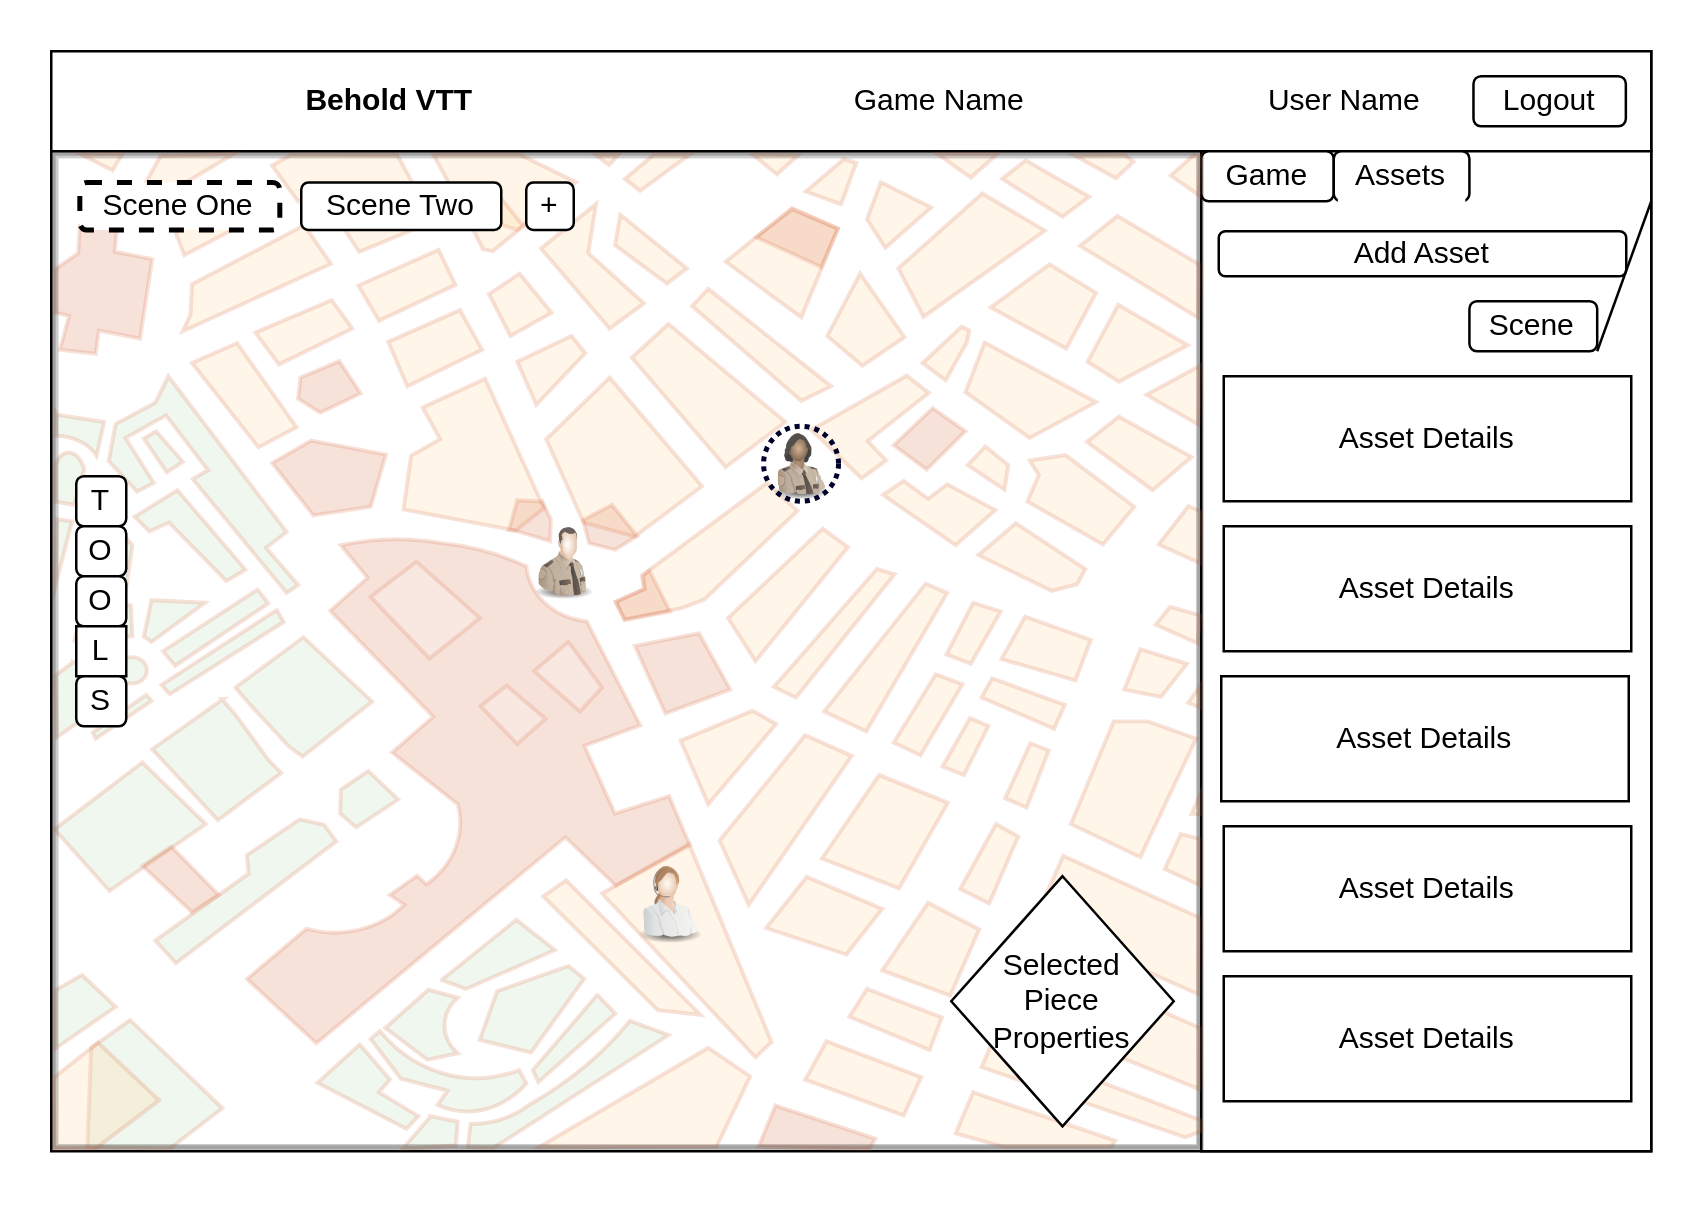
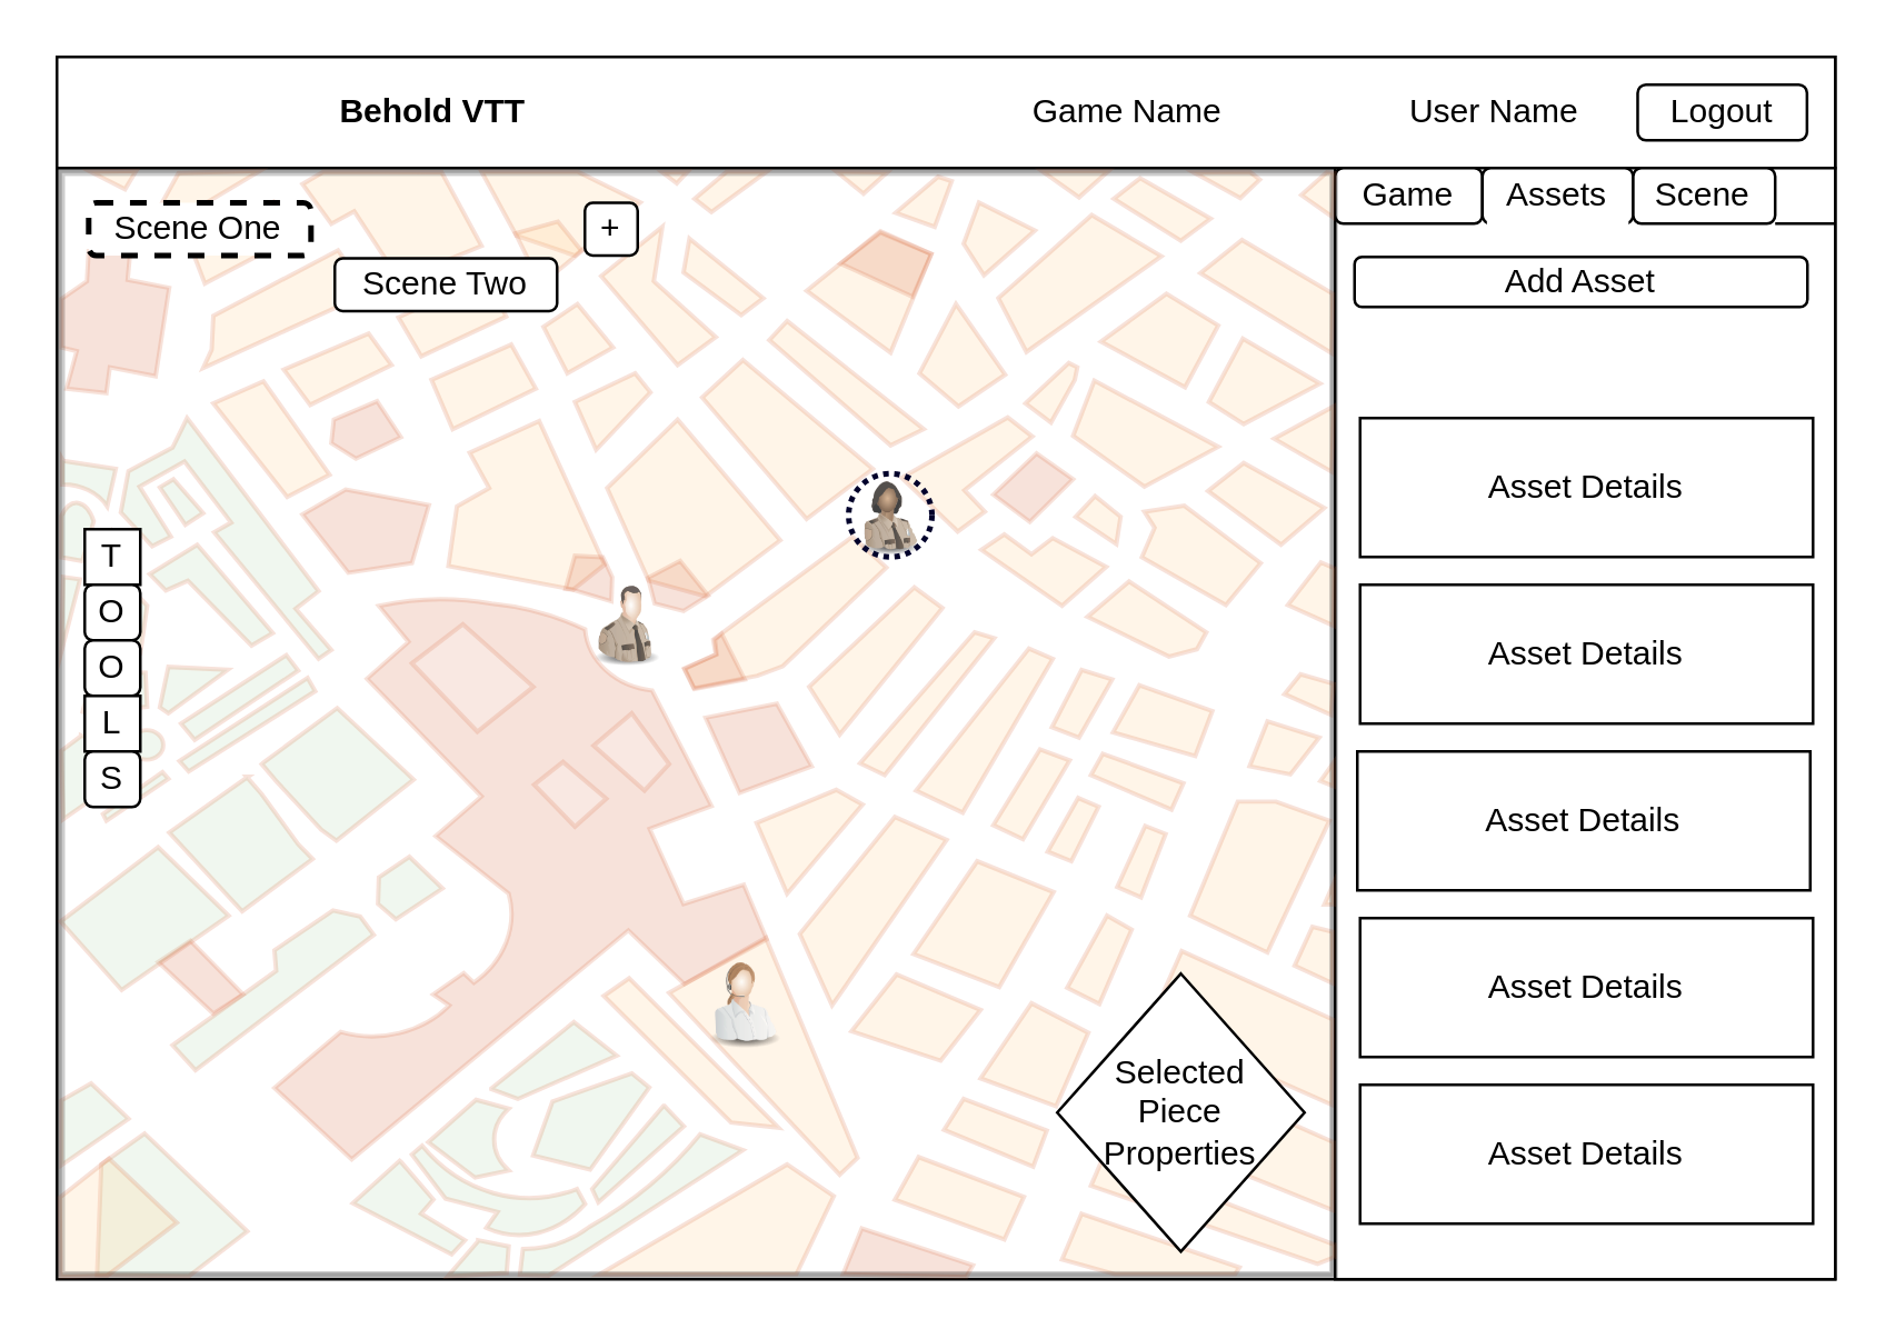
  <mxCell id="0" />
  <mxCell id="1" parent="0" />
  <mxCell id="2" value="" style="group;opacity=50;strokeWidth=1;" parent="1" vertex="1" connectable="0"><mxGeometry x="20" y="20" width="640" height="440" as="geometry" /></mxCell>
  <mxCell id="3" value="" style="rounded=0;whiteSpace=wrap;html=1;" parent="2" vertex="1"><mxGeometry width="640" height="440" as="geometry" /></mxCell>
  <mxCell id="4" value="" style="rounded=0;whiteSpace=wrap;html=1;" parent="2" vertex="1"><mxGeometry width="640" height="40" as="geometry" /></mxCell>
  <mxCell id="5" value="Logout" style="rounded=1;whiteSpace=wrap;html=1;" parent="2" vertex="1"><mxGeometry x="568.889" y="10" width="60.952" height="20" as="geometry" /></mxCell>
  <mxCell id="6" value="Behold VTT" style="text;html=1;align=center;verticalAlign=middle;whiteSpace=wrap;rounded=0;fontStyle=1" parent="2" vertex="1"><mxGeometry x="95.159" y="5" width="81.27" height="30" as="geometry" /></mxCell>
  <mxCell id="7" value="User Name" style="text;html=1;align=center;verticalAlign=middle;whiteSpace=wrap;rounded=0;" parent="2" vertex="1"><mxGeometry x="477.46" y="5" width="81.27" height="30" as="geometry" /></mxCell>
- <mxCell id="8" value="Game Name" style="text;html=1;align=center;verticalAlign=middle;whiteSpace=wrap;rounded=0;" parent="2" vertex="1"><mxGeometry x="314.921" y="5" width="81.27" height="30" as="geometry" /></mxCell>
+ <mxCell id="8" value="Game Name" style="text;html=1;align=center;verticalAlign=middle;whiteSpace=wrap;rounded=0;" parent="2" vertex="1"><mxGeometry x="344.921" y="5" width="81.27" height="30" as="geometry" /></mxCell>
  <mxCell id="9" value="" style="rounded=0;whiteSpace=wrap;html=1;" parent="2" vertex="1"><mxGeometry x="460" y="40" width="180" height="400" as="geometry" /></mxCell>
  <mxCell id="10" value="Game" style="rounded=1;whiteSpace=wrap;html=1;" parent="2" vertex="1"><mxGeometry x="460" y="40" width="53" height="20" as="geometry" /></mxCell>
  <mxCell id="11" value="Assets" style="rounded=1;whiteSpace=wrap;html=1;" parent="2" vertex="1"><mxGeometry x="513" y="40" width="54.27" height="20" as="geometry" /></mxCell>
- <mxCell id="12" value="Scene" style="rounded=1;whiteSpace=wrap;html=1;" parent="2" vertex="1"><mxGeometry x="567.27" y="100" width="51.11" height="20" as="geometry" /></mxCell>
+ <mxCell id="12" value="Scene" style="rounded=1;whiteSpace=wrap;html=1;" parent="2" vertex="1"><mxGeometry x="567.27" y="40" width="51.11" height="20" as="geometry" /></mxCell>
  <mxCell id="13" value="" style="rounded=0;whiteSpace=wrap;html=1;strokeColor=none;" parent="2" vertex="1"><mxGeometry x="514.63" y="57" width="51" height="10" as="geometry" /></mxCell>
  <mxCell id="14" value="" style="verticalLabelPosition=bottom;shadow=0;dashed=0;align=center;html=1;verticalAlign=top;strokeWidth=1;shape=mxgraph.mockup.misc.map;strokeColor=none;opacity=20;" parent="2" vertex="1"><mxGeometry x="1" y="41" width="460" height="399" as="geometry" /></mxCell>
  <mxCell id="15" value="" style="group" parent="2" vertex="1" connectable="0"><mxGeometry x="10" y="170" width="20" height="100" as="geometry" /></mxCell>
- <mxCell id="16" value="T" style="rounded=1;whiteSpace=wrap;html=1;" parent="15" vertex="1"><mxGeometry width="20" height="20" as="geometry" /></mxCell>
+ <mxCell id="16" value="T" style="whiteSpace=wrap;html=1;rounded=0;" parent="15" vertex="1"><mxGeometry width="20" height="20" as="geometry" /></mxCell>
  <mxCell id="17" value="O" style="rounded=1;whiteSpace=wrap;html=1;" parent="15" vertex="1"><mxGeometry y="20" width="20" height="20" as="geometry" /></mxCell>
  <mxCell id="18" value="O" style="rounded=1;whiteSpace=wrap;html=1;" parent="15" vertex="1"><mxGeometry y="40" width="20" height="20" as="geometry" /></mxCell>
  <mxCell id="19" value="L" style="whiteSpace=wrap;html=1;rounded=0;" parent="15" vertex="1"><mxGeometry y="60" width="20" height="20" as="geometry" /></mxCell>
  <mxCell id="20" value="S" style="rounded=1;whiteSpace=wrap;html=1;" parent="15" vertex="1"><mxGeometry y="80" width="20" height="20" as="geometry" /></mxCell>
  <mxCell id="21" value="Scene One" style="rounded=1;whiteSpace=wrap;html=1;strokeWidth=2;dashed=1;" parent="2" vertex="1"><mxGeometry x="11.43" y="52.5" width="80" height="19" as="geometry" /></mxCell>
- <mxCell id="22" value="Scene Two" style="rounded=1;whiteSpace=wrap;html=1;" parent="2" vertex="1"><mxGeometry x="100" y="52.5" width="80" height="19" as="geometry" /></mxCell>
+ <mxCell id="22" value="Scene Two" style="rounded=1;whiteSpace=wrap;html=1;" parent="2" vertex="1"><mxGeometry x="100" y="72.5" width="80" height="19" as="geometry" /></mxCell>
  <mxCell id="23" value="+" style="rounded=1;whiteSpace=wrap;html=1;" parent="2" vertex="1"><mxGeometry x="190" y="52.5" width="19" height="19" as="geometry" /></mxCell>
  <mxCell id="24" value="" style="image;html=1;image=img/lib/clip_art/people/Security_Man_128x128.png;opacity=75;" parent="2" vertex="1"><mxGeometry x="190" y="190" width="31" height="30" as="geometry" /></mxCell>
  <mxCell id="25" value="" style="image;html=1;image=img/lib/clip_art/people/Security_Woman_Black_128x128.png;opacity=75;" parent="2" vertex="1"><mxGeometry x="284.92" y="150" width="30" height="30" as="geometry" /></mxCell>
  <mxCell id="26" value="" style="image;html=1;image=img/lib/clip_art/people/Telesales_Woman_128x128.png;opacity=75;" parent="2" vertex="1"><mxGeometry x="230" y="320" width="35" height="40" as="geometry" /></mxCell>
  <mxCell id="27" value="Selected&lt;br&gt;Piece&lt;br&gt;Properties" style="rhombus;whiteSpace=wrap;html=1;" parent="2" vertex="1"><mxGeometry x="360" y="330" width="89" height="100" as="geometry" /></mxCell>
  <mxCell id="28" value="" style="ellipse;whiteSpace=wrap;html=1;aspect=fixed;fillColor=none;strokeColor=#00012B;strokeWidth=2;dashed=1;dashPattern=1 1;" parent="2" vertex="1"><mxGeometry x="284.92" y="150" width="30" height="30" as="geometry" /></mxCell>
  <mxCell id="29" value="Add Asset" style="rounded=1;whiteSpace=wrap;html=1;" parent="2" vertex="1"><mxGeometry x="467" y="72" width="163" height="18" as="geometry" /></mxCell>
  <mxCell id="30" value="Asset Details" style="rounded=0;whiteSpace=wrap;html=1;" parent="2" vertex="1"><mxGeometry x="469" y="130" width="163" height="50" as="geometry" /></mxCell>
  <mxCell id="31" value="Asset Details" style="rounded=0;whiteSpace=wrap;html=1;" parent="2" vertex="1"><mxGeometry x="469" y="190" width="163" height="50" as="geometry" /></mxCell>
  <mxCell id="32" value="Asset Details" style="rounded=0;whiteSpace=wrap;html=1;" parent="2" vertex="1"><mxGeometry x="468" y="250" width="163" height="50" as="geometry" /></mxCell>
  <mxCell id="33" value="Asset Details" style="rounded=0;whiteSpace=wrap;html=1;" parent="2" vertex="1"><mxGeometry x="469" y="310" width="163" height="50" as="geometry" /></mxCell>
  <mxCell id="34" value="Asset Details" style="rounded=0;whiteSpace=wrap;html=1;" parent="2" vertex="1"><mxGeometry x="469" y="370" width="163" height="50" as="geometry" /></mxCell>
  <mxCell id="35" value="" style="endArrow=none;html=1;rounded=0;exitX=1;exitY=1;exitDx=0;exitDy=0;" parent="1" source="12" edge="1"><mxGeometry width="50" height="50" relative="1" as="geometry"><mxPoint x="710" y="120" as="sourcePoint" /><mxPoint x="660" y="80" as="targetPoint" /></mxGeometry></mxCell>
